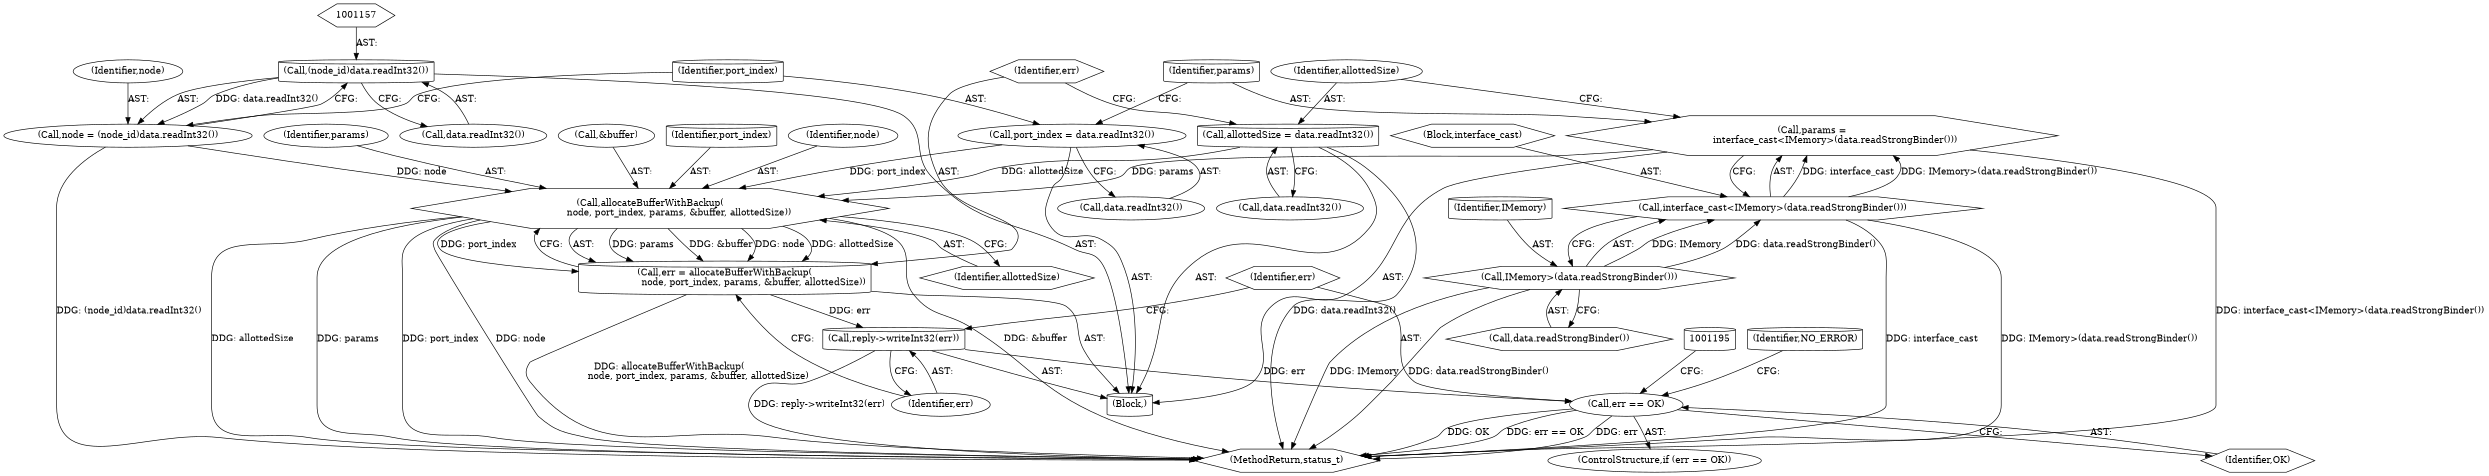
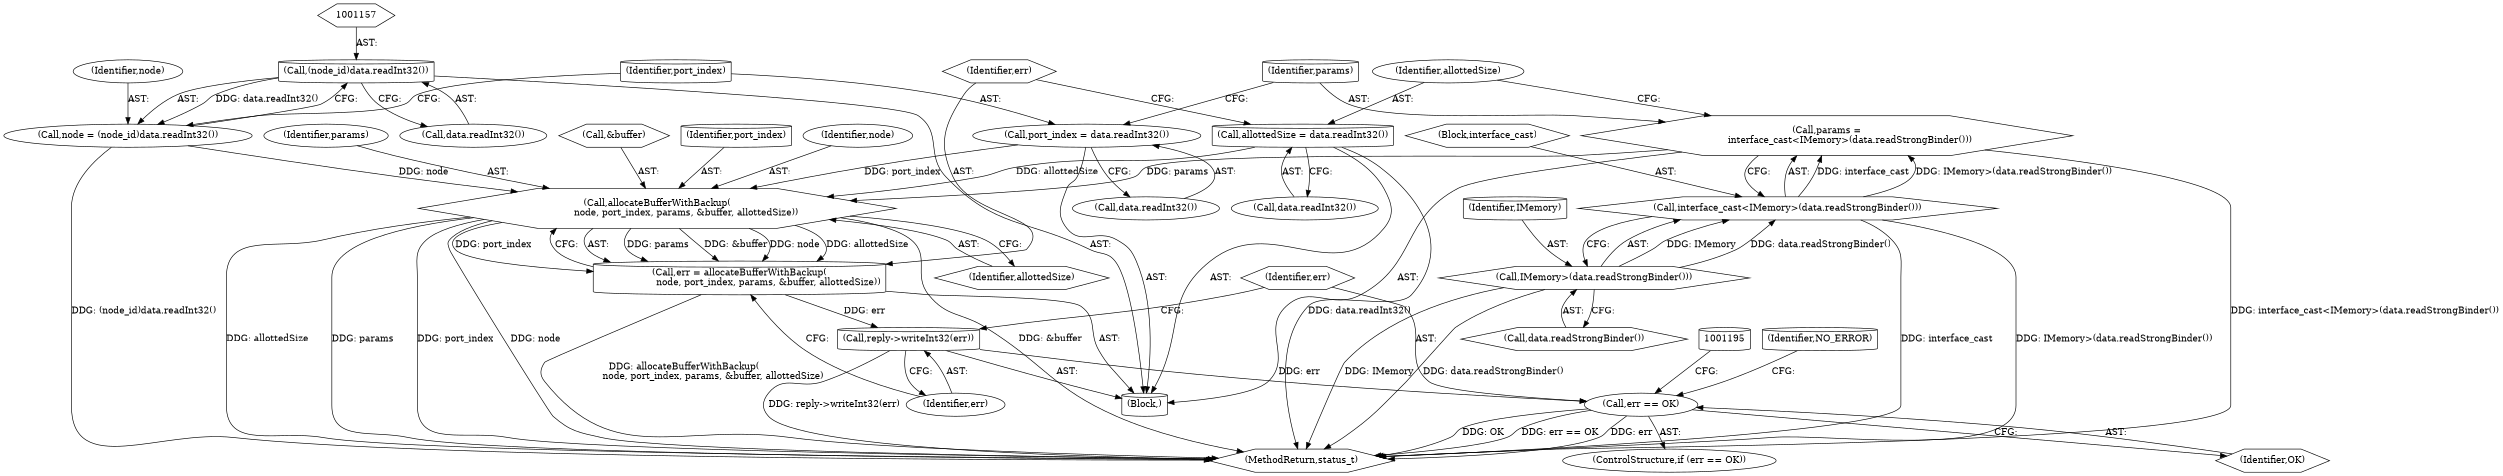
  digraph {
    node [shape=hexagon]
    n1 [label="(Call,allocateBufferWithBackup(\n                    node, port_index, params, &buffer, allottedSize))"]
    n2 [label="(Call,err = allocateBufferWithBackup(\n                    node, port_index, params, &buffer, allottedSize))" shape=cylinder]
    n3 [label="(MethodReturn,status_t)"]
    n4 [label="(Identifier,allottedSize)"]
    n5 [label="(Block,)" shape=cylinder]
    n6 [label="(Call,reply->writeInt32(err))" shape=cylinder]
    n7 [label="(Call,node = (node_id)data.readInt32())" shape=ellipse]
    n8 [label="(Call,(node_id)data.readInt32())" shape=cylinder]
    n9 [label="(Call,data.readInt32())" shape=ellipse]
    n10 [label="(Call,port_index = data.readInt32())" shape=ellipse]
    n11 [label="(Call,data.readInt32())" shape=ellipse]
    n12 [label="(Call,params =\n                interface_cast<IMemory>(data.readStrongBinder()))"]
    n13 [label="(Call,interface_cast<IMemory>(data.readStrongBinder()))"]
    n14 [label="(Call,IMemory>(data.readStrongBinder()))"]
    n15 [label="(Call,data.readStrongBinder())"]
    n16 [label="(Call,allottedSize = data.readInt32())" shape=cylinder]
    n17 [label="(Call,data.readInt32())" shape=ellipse]
    n18 [label="(Call,err == OK)" shape=ellipse]
    n19 [label="(Identifier,err)" shape=ellipse]
    n20 [label="(ControlStructure,if (err == OK))" shape=ellipse]
    n21 [label="(Identifier,OK)"]
    n22 [label="(Identifier,params)" shape=cylinder]
    n23 [label="(Identifier,node)" shape=ellipse]
-   n24 [label="(Call,&buffer)" shape=ellipse]
+   n24 [label="(Call,&buffer)"]
    n25 [label="(Identifier,port_index)" shape=cylinder]
    n26 [label="(Identifier,node)" shape=ellipse]
    n27 [label="(Identifier,NO_ERROR)" shape=cylinder]
    n28 [label="(Identifier,allottedSize)" shape=ellipse]
    n29 [label="(Block,interface_cast)"]
    n30 [label="(Identifier,port_index)" shape=cylinder]
    n31 [label="(Identifier,IMemory)" shape=cylinder]
    n32 [label="(Identifier,err)"]
    n33 [label="(Identifier,params)" shape=ellipse]
    n34 [label="(Identifier,err)"]
    1001157
    1001195 [shape=cylinder]
    n1 -> n2 [label="AST: "]
    n1 -> n2 [label="DDG: params"]
    n1 -> n2 [label="DDG: &buffer"]
    n1 -> n2 [label="DDG: node"]
    n1 -> n2 [label="DDG: allottedSize"]
    n1 -> n2 [label="DDG: port_index"]
    n1 -> n3 [label="DDG: allottedSize"]
    n1 -> n3 [label="DDG: params"]
    n1 -> n3 [label="DDG: port_index"]
    n1 -> n3 [label="DDG: node"]
    n1 -> n3 [label="DDG: &buffer"]
    n1 -> n4 [label="CFG: "]
    n2 -> n1 [label="CFG: "]
    n2 -> n3 [label="DDG: allocateBufferWithBackup(\n                    node, port_index, params, &buffer, allottedSize)"]
    n2 -> n5 [label="AST: "]
    n2 -> n6 [label="DDG: err"]
    n4 -> n1 [label="AST: "]
    n6 -> n3 [label="DDG: reply->writeInt32(err)"]
    n6 -> n5 [label="AST: "]
    n6 -> n18 [label="DDG: err"]
    n6 -> n19 [label="CFG: "]
    n7 -> n1 [label="DDG: node"]
    n7 -> n3 [label="DDG: (node_id)data.readInt32()"]
    n7 -> n8 [label="CFG: "]
    n8 -> n5 [label="AST: "]
    n8 -> n7 [label="AST: "]
    n8 -> n7 [label="DDG: data.readInt32()"]
    n8 -> n9 [label="CFG: "]
    n9 -> n8 [label="AST: "]
    n10 -> n1 [label="DDG: port_index"]
    n10 -> n5 [label="AST: "]
    n10 -> n11 [label="CFG: "]
    n11 -> n10 [label="AST: "]
    n12 -> n1 [label="DDG: params"]
    n12 -> n3 [label="DDG: interface_cast<IMemory>(data.readStrongBinder())"]
    n12 -> n5 [label="AST: "]
    n12 -> n13 [label="CFG: "]
    n13 -> n3 [label="DDG: interface_cast"]
    n13 -> n3 [label="DDG: IMemory>(data.readStrongBinder())"]
    n13 -> n12 [label="AST: "]
    n13 -> n12 [label="DDG: interface_cast"]
    n13 -> n12 [label="DDG: IMemory>(data.readStrongBinder())"]
    n13 -> n14 [label="CFG: "]
    n14 -> n3 [label="DDG: data.readStrongBinder()"]
    n14 -> n3 [label="DDG: IMemory"]
    n14 -> n13 [label="AST: "]
    n14 -> n13 [label="DDG: IMemory"]
    n14 -> n13 [label="DDG: data.readStrongBinder()"]
    n14 -> n15 [label="CFG: "]
    n15 -> n14 [label="AST: "]
    n16 -> n1 [label="DDG: allottedSize"]
    n16 -> n3 [label="DDG: data.readInt32()"]
    n16 -> n5 [label="AST: "]
    n16 -> n17 [label="CFG: "]
    n17 -> n16 [label="AST: "]
    n18 -> n3 [label="DDG: err == OK"]
    n18 -> n3 [label="DDG: err"]
    n18 -> n3 [label="DDG: OK"]
    n18 -> n20 [label="AST: "]
    n18 -> n21 [label="CFG: "]
    n19 -> n2 [label="CFG: "]
    n19 -> n6 [label="AST: "]
    n21 -> n18 [label="AST: "]
    n22 -> n10 [label="CFG: "]
    n22 -> n12 [label="AST: "]
    n23 -> n7 [label="AST: "]
    n24 -> n1 [label="AST: "]
    n25 -> n1 [label="AST: "]
    n26 -> n1 [label="AST: "]
    n27 -> n18 [label="CFG: "]
    n28 -> n12 [label="CFG: "]
    n28 -> n16 [label="AST: "]
    n29 -> n13 [label="AST: "]
    n30 -> n7 [label="CFG: "]
    n30 -> n10 [label="AST: "]
    n31 -> n14 [label="AST: "]
    n32 -> n6 [label="CFG: "]
    n32 -> n18 [label="AST: "]
    n33 -> n1 [label="AST: "]
    n34 -> n2 [label="AST: "]
    n34 -> n16 [label="CFG: "]
    1001157 -> n8 [label="AST: "]
    1001195 -> n18 [label="CFG: "]
  }
